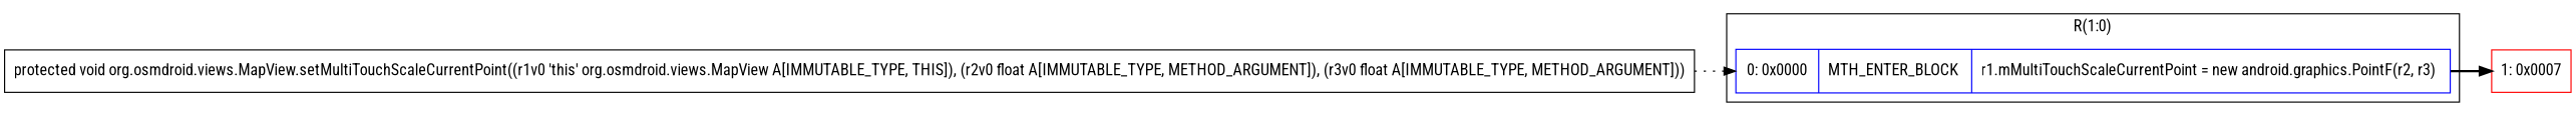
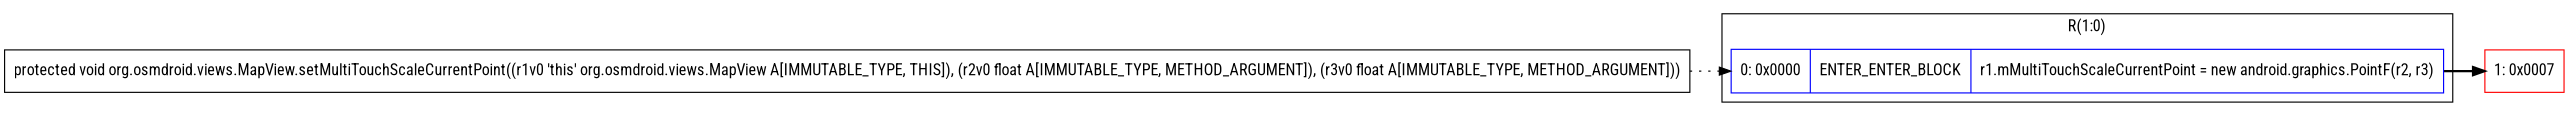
  digraph {
    rankdir=LR
    fontname="Roboto Condensed"
    node [shape=record fontname="Roboto Condensed"]
    edge [fontname="Roboto Condensed"]
-   n1 [color=blue label="{0\:\ 0x0000|MTH_ENTER_BLOCK\l|r1.mMultiTouchScaleCurrentPoint = new android.graphics.PointF(r2, r3)\l}"]
+   n1 [color=blue label="{0\:\ 0x0000|ENTER_ENTER_BLOCK\l|r1.mMultiTouchScaleCurrentPoint = new android.graphics.PointF(r2, r3)\l}"]
    n2 [color=red label="{1\:\ 0x0007}"]
    n3 [label="{protected void org.osmdroid.views.MapView.setMultiTouchScaleCurrentPoint((r1v0 'this' org.osmdroid.views.MapView A[IMMUTABLE_TYPE, THIS]), (r2v0 float A[IMMUTABLE_TYPE, METHOD_ARGUMENT]), (r3v0 float A[IMMUTABLE_TYPE, METHOD_ARGUMENT])) }"]
    subgraph cluster_1 {
      label="R(1:0)"
      n1
    }
    n1 -> n2 [style=bold]
    n3 -> n1 [style=dotted]
  }
